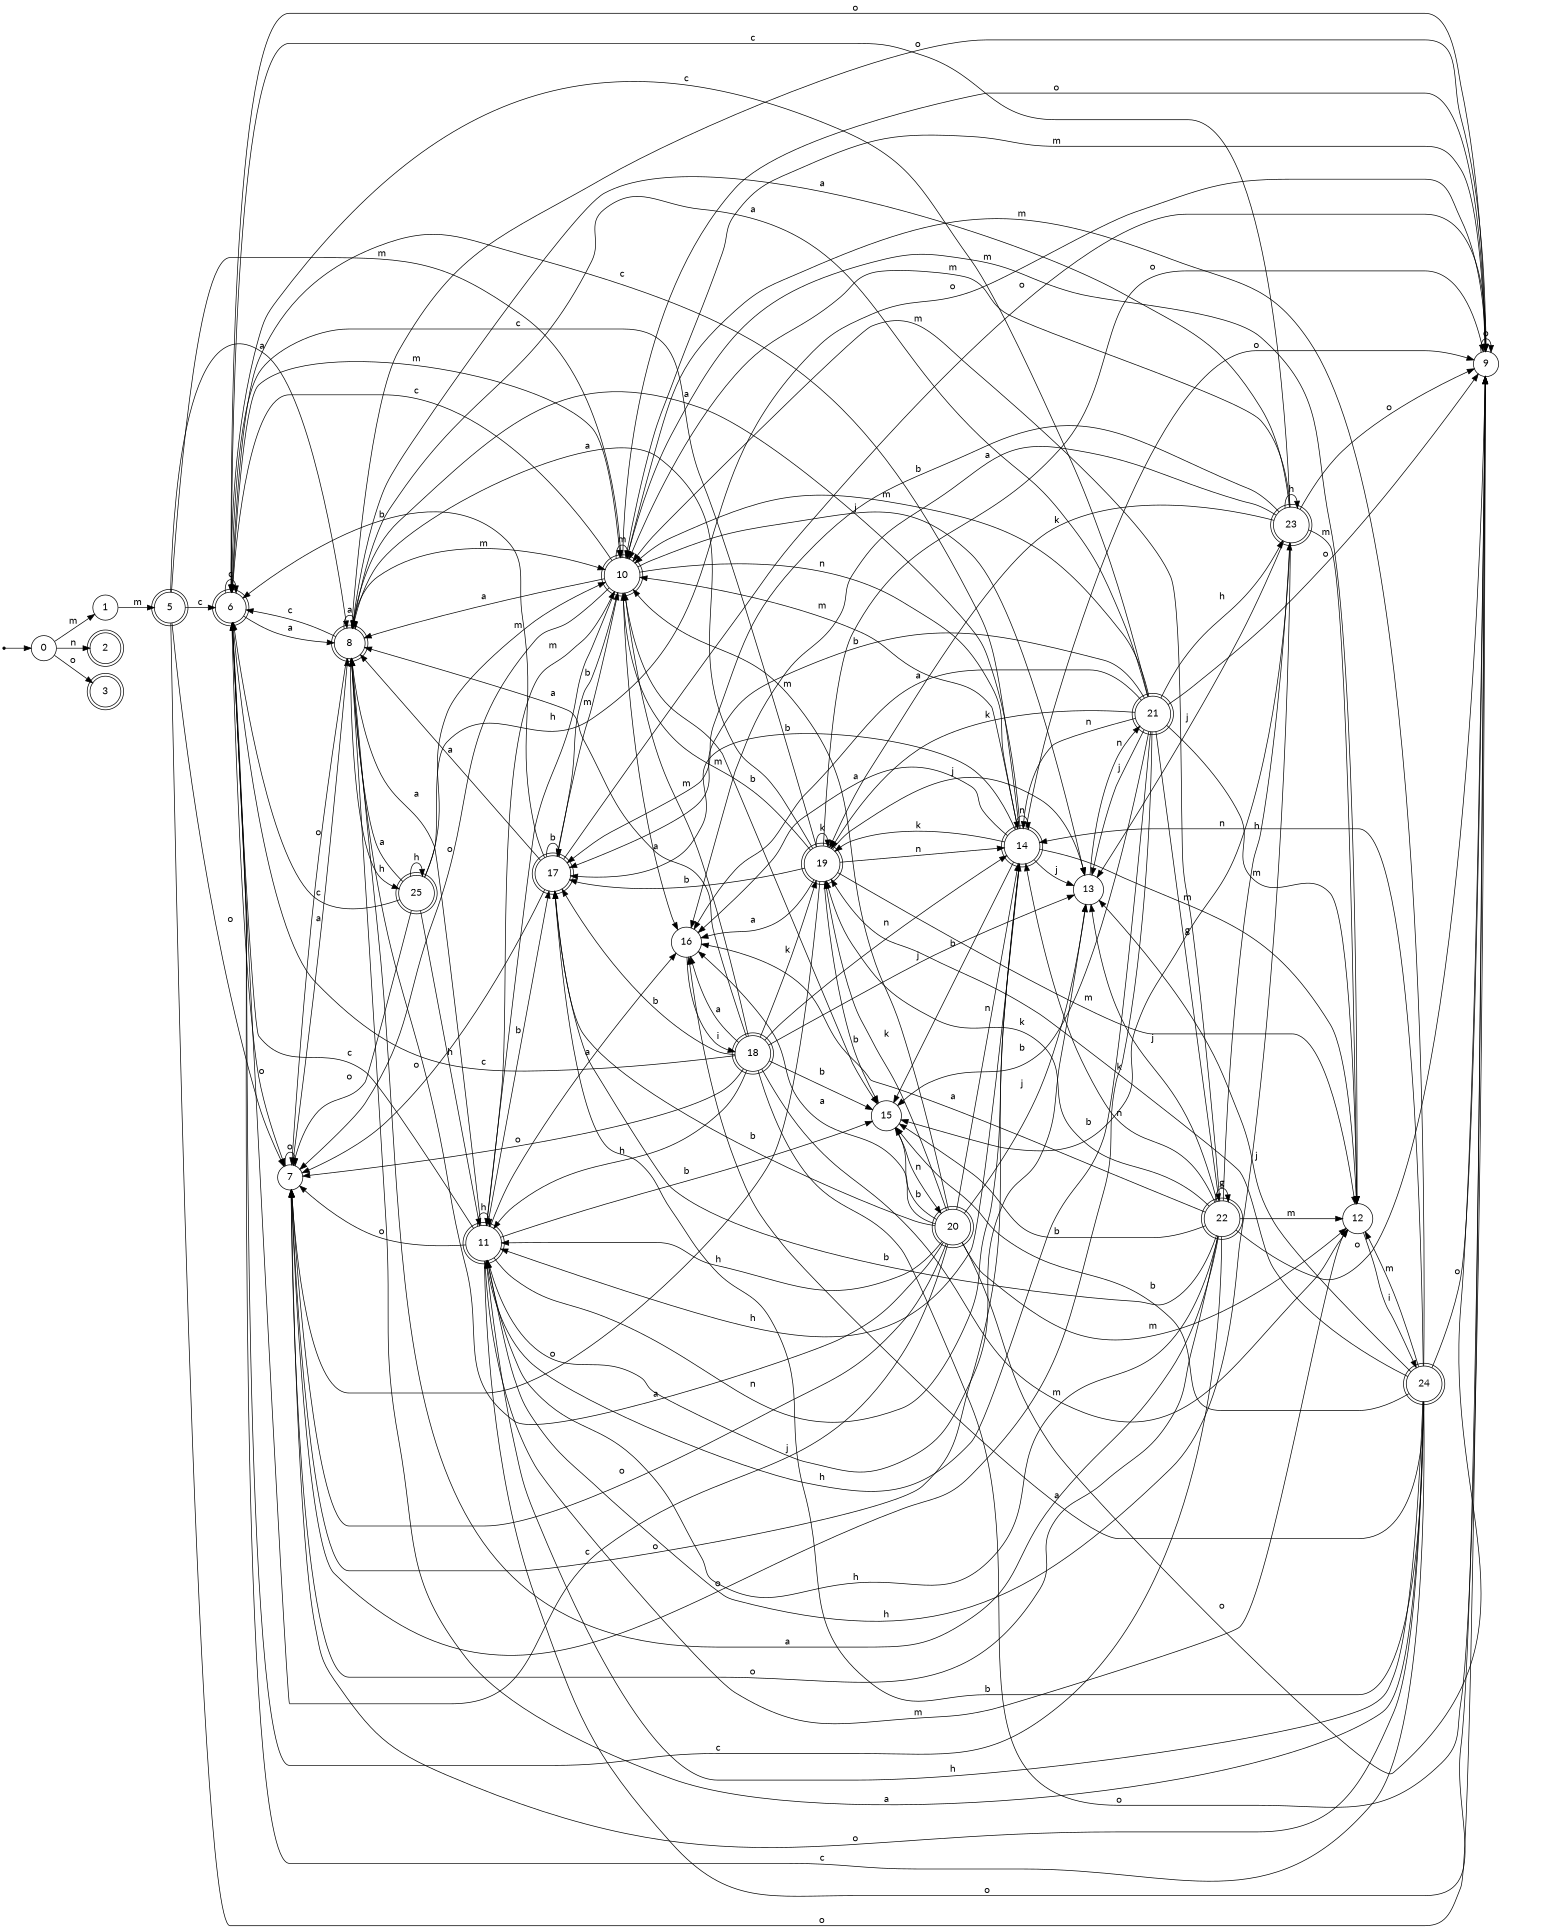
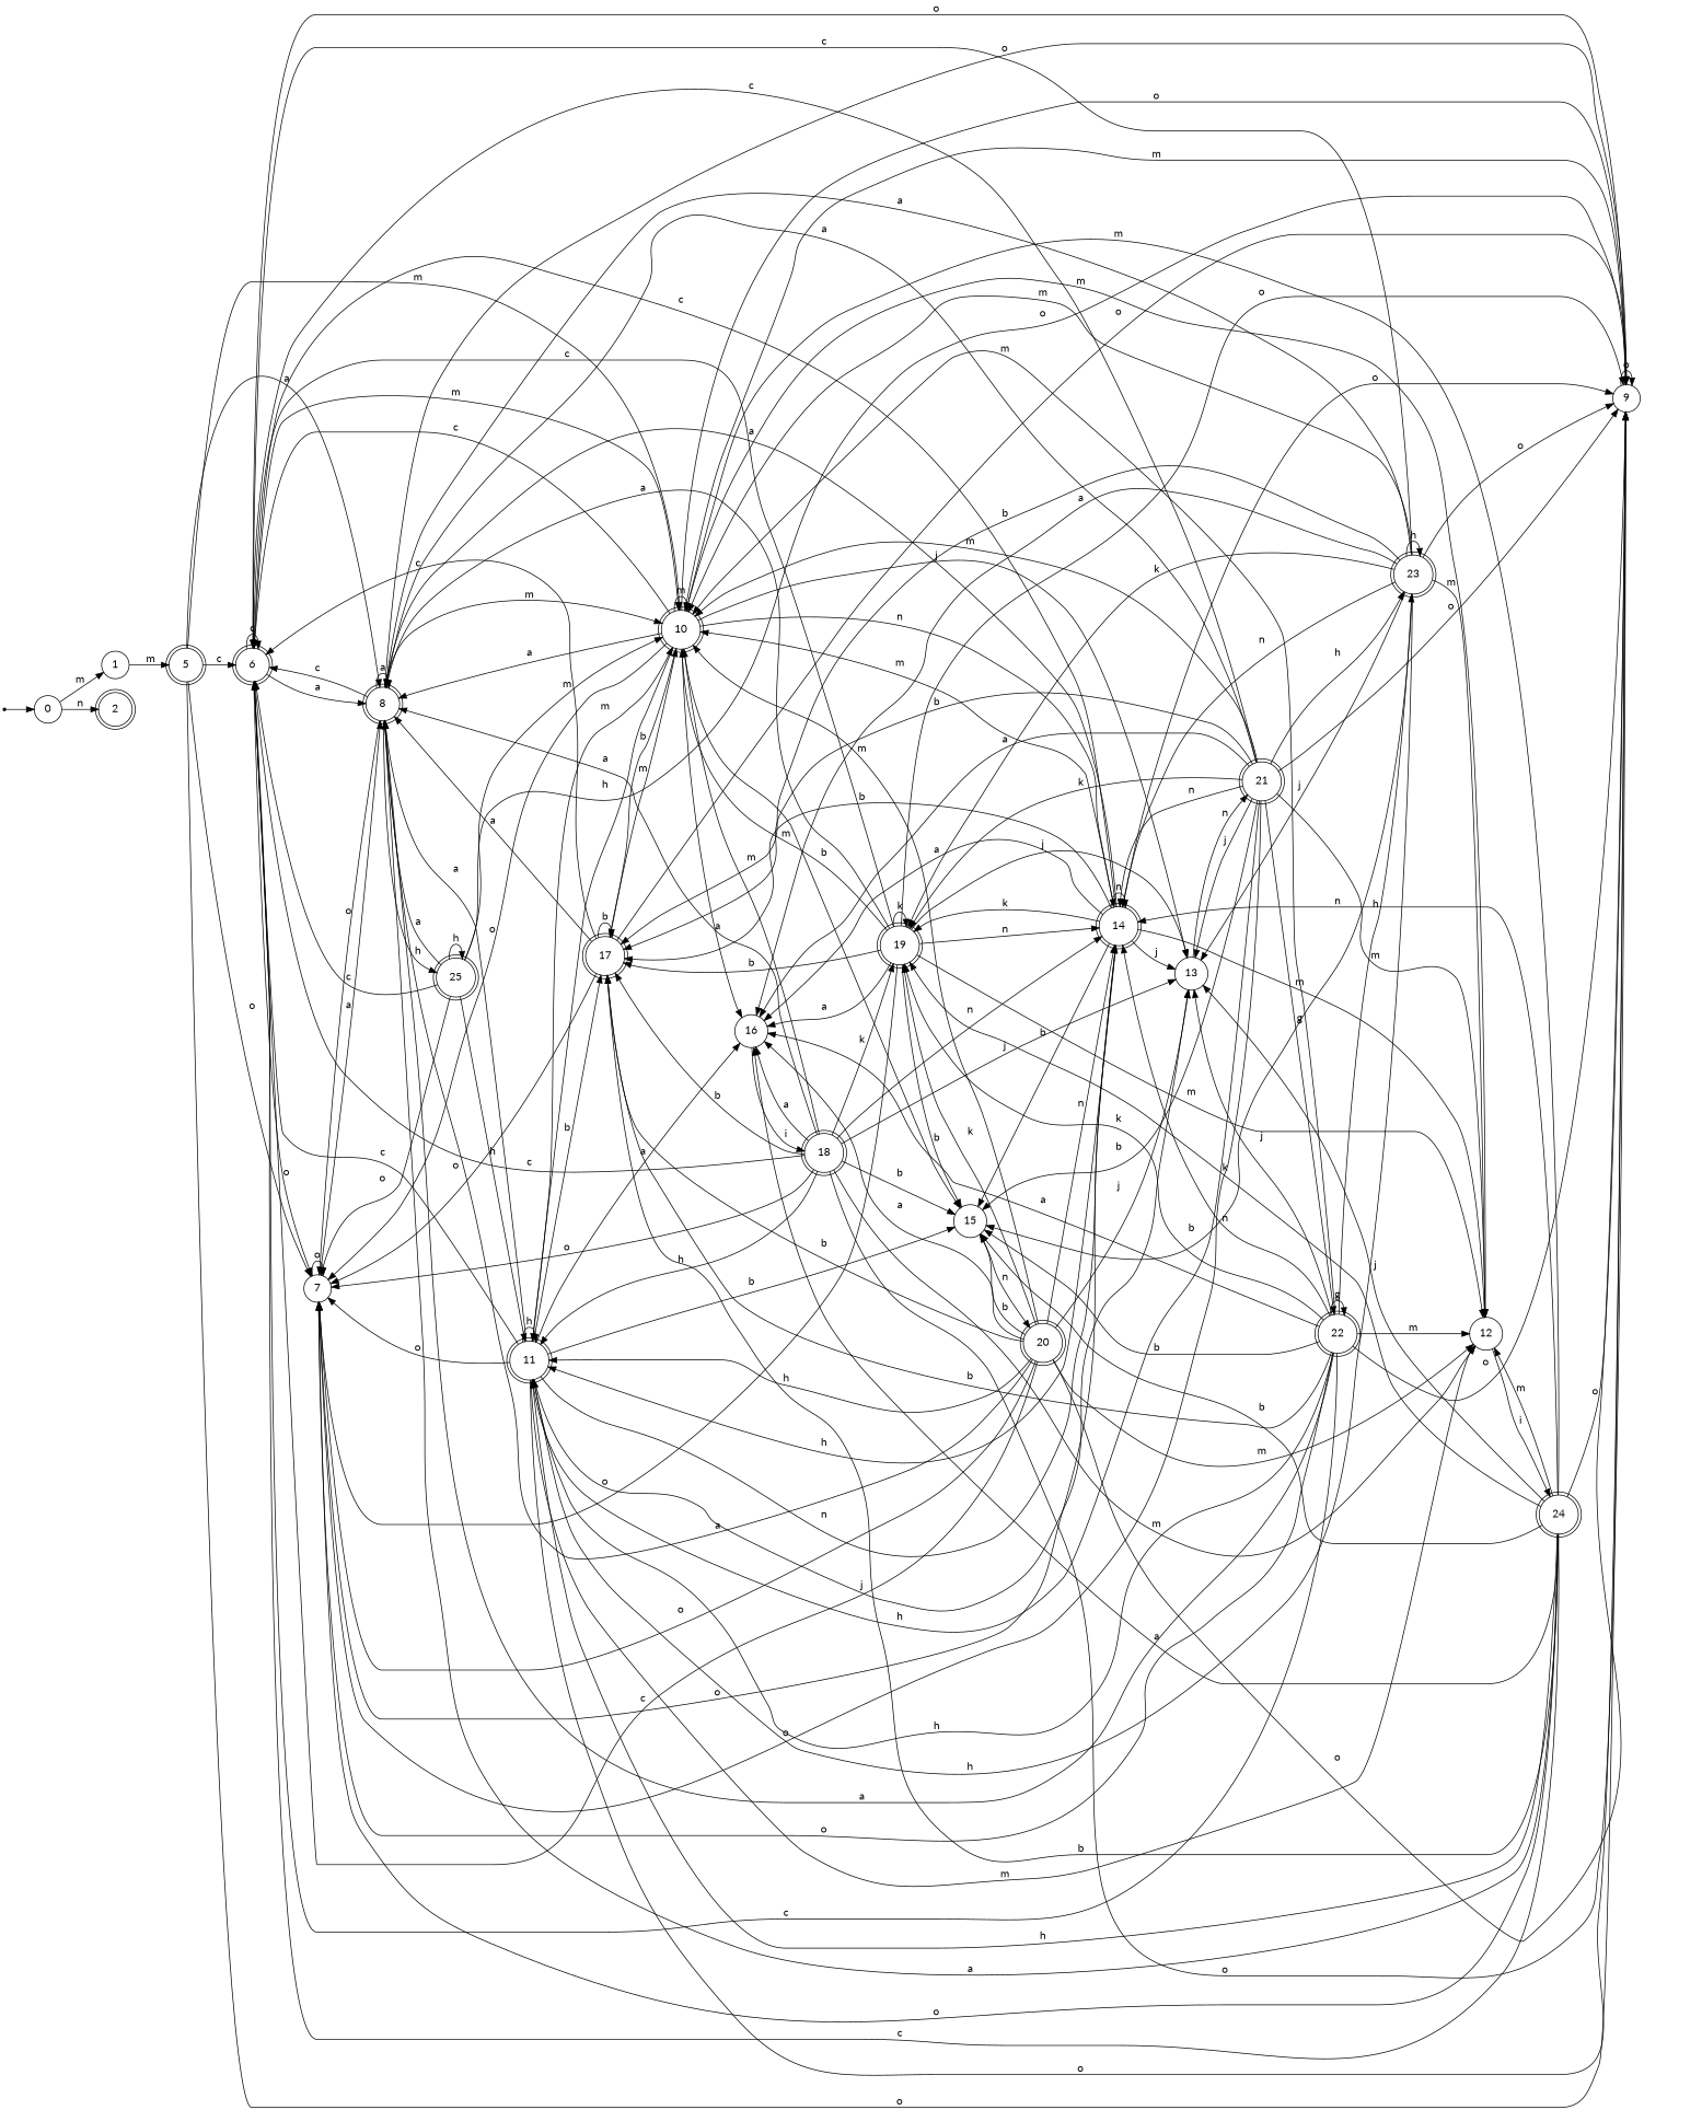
  digraph {
    fontname=Lato
    rankdir=LR
    node [fontname=Lato shape=doublecircle]
    edge [fontname=Lato]
    dummy0 [shape=point]
    0 [shape=circle]
    1 [shape=circle]
    2
-   3
    5
    6
    7 [shape=circle]
    8
    9 [shape=circle]
    10
    25
    11
    12 [shape=circle]
    13 [shape=circle]
    14
    15 [shape=circle]
    16 [shape=circle]
    17
    24
    21
    19
    20
    18
    22
    23
    dummy0 -> 0
    0 -> 1 [label=m]
    0 -> 2 [label=n]
-   0 -> 3 [label=o]
    1 -> 5 [label=m]
    5 -> 6 [label=c]
    5 -> 7 [label=o]
    5 -> 8 [label=a]
    5 -> 9 [label=o]
    5 -> 10 [label=m]
    6 -> 6 [label=c]
    6 -> 7 [label=o]
    6 -> 8 [label=a]
    6 -> 9 [label=o]
    6 -> 10 [label=m]
    7 -> 7 [label=o]
    7 -> 8 [label=a]
    8 -> 6 [label=c]
    8 -> 7 [label=o]
    8 -> 8 [label=a]
    8 -> 9 [label=o]
    8 -> 10 [label=m]
    8 -> 25 [label=h]
    9 -> 9 [label=o]
    9 -> 10 [label=m]
    10 -> 6 [label=c]
    10 -> 7 [label=o]
    10 -> 8 [label=a]
    10 -> 9 [label=o]
    10 -> 10 [label=m]
    10 -> 11 [label=h]
    10 -> 12 [label=m]
    10 -> 13 [label=j]
    10 -> 14 [label=n]
    10 -> 15 [label=b]
    10 -> 16 [label=a]
    10 -> 17 [label=b]
    25 -> 6 [label=c]
    25 -> 7 [label=o]
    25 -> 8 [label=a]
    25 -> 9 [label=o]
    25 -> 10 [label=m]
    25 -> 25 [label=h]
    25 -> 11 [label=h]
    11 -> 6 [label=c]
    11 -> 7 [label=o]
    11 -> 8 [label=a]
    11 -> 9 [label=o]
    11 -> 10 [label=m]
    11 -> 11 [label=h]
    11 -> 12 [label=m]
    11 -> 13 [label=j]
    11 -> 14 [label=n]
    11 -> 15 [label=b]
    11 -> 16 [label=a]
    11 -> 17 [label=b]
    12 -> 24 [label=i]
    13 -> 21 [label=n]
    14 -> 6 [label=c]
    14 -> 7 [label=o]
    14 -> 8 [label=a]
    14 -> 9 [label=o]
    14 -> 10 [label=m]
    14 -> 11 [label=h]
    14 -> 12 [label=m]
    14 -> 13 [label=j]
    14 -> 14 [label=n]
    14 -> 15 [label=b]
    14 -> 16 [label=a]
    14 -> 17 [label=b]
    14 -> 19 [label=k]
    15 -> 20 [label=n]
    16 -> 18 [label=i]
-   17 -> 6 [label=b]
+   17 -> 6 [label=c]
    17 -> 7 [label=o]
    17 -> 8 [label=a]
    17 -> 9 [label=o]
    17 -> 10 [label=m]
    17 -> 17 [label=b]
    24 -> 6 [label=c]
    24 -> 7 [label=o]
    24 -> 8 [label=a]
    24 -> 9 [label=o]
    24 -> 10 [label=m]
    24 -> 11 [label=h]
    24 -> 12 [label=m]
    24 -> 13 [label=j]
    24 -> 14 [label=n]
    24 -> 15 [label=b]
    24 -> 16 [label=a]
    24 -> 17 [label=b]
    24 -> 19 [label=k]
    21 -> 6 [label=c]
    21 -> 7 [label=o]
    21 -> 8 [label=a]
    21 -> 9 [label=o]
    21 -> 10 [label=m]
    21 -> 11 [label=h]
    21 -> 12 [label=m]
    21 -> 13 [label=j]
    21 -> 14 [label=n]
    21 -> 15 [label=b]
    21 -> 16 [label=a]
    21 -> 17 [label=b]
    21 -> 19 [label=k]
    21 -> 22 [label=g]
    21 -> 23 [label=h]
    19 -> 6 [label=c]
    19 -> 7 [label=o]
    19 -> 8 [label=a]
    19 -> 9 [label=o]
    19 -> 10 [label=m]
    19 -> 12 [label=m]
    19 -> 13 [label=j]
    19 -> 14 [label=n]
    19 -> 15 [label=b]
    19 -> 16 [label=a]
    19 -> 17 [label=b]
    19 -> 19 [label=k]
    20 -> 6 [label=c]
    20 -> 7 [label=o]
    20 -> 8 [label=a]
    20 -> 9 [label=o]
    20 -> 10 [label=m]
    20 -> 11 [label=h]
    20 -> 12 [label=m]
    20 -> 13 [label=j]
    20 -> 14 [label=n]
    20 -> 15 [label=b]
    20 -> 16 [label=a]
    20 -> 17 [label=b]
    20 -> 19 [label=k]
    18 -> 6 [label=c]
    18 -> 7 [label=o]
    18 -> 8 [label=a]
    18 -> 9 [label=o]
    18 -> 10 [label=m]
    18 -> 11 [label=h]
    18 -> 12 [label=m]
    18 -> 13 [label=j]
    18 -> 14 [label=n]
    18 -> 15 [label=b]
    18 -> 16 [label=a]
    18 -> 17 [label=b]
    18 -> 19 [label=k]
    22 -> 6 [label=c]
    22 -> 7 [label=o]
    22 -> 8 [label=a]
    22 -> 9 [label=o]
    22 -> 10 [label=m]
    22 -> 11 [label=h]
    22 -> 12 [label=m]
    22 -> 13 [label=j]
    22 -> 14 [label=n]
    22 -> 15 [label=b]
    22 -> 16 [label=a]
    22 -> 17 [label=b]
    22 -> 19 [label=k]
    22 -> 22 [label=g]
    22 -> 23 [label=h]
    23 -> 6 [label=c]
    23 -> 8 [label=a]
    23 -> 9 [label=o]
    23 -> 10 [label=m]
    23 -> 11 [label=h]
    23 -> 12 [label=m]
    23 -> 13 [label=j]
+   23 -> 14 [label=n]
    23 -> 15 [label=b]
    23 -> 16 [label=a]
    23 -> 17 [label=b]
    23 -> 19 [label=k]
    23 -> 23 [label=h]
  }
